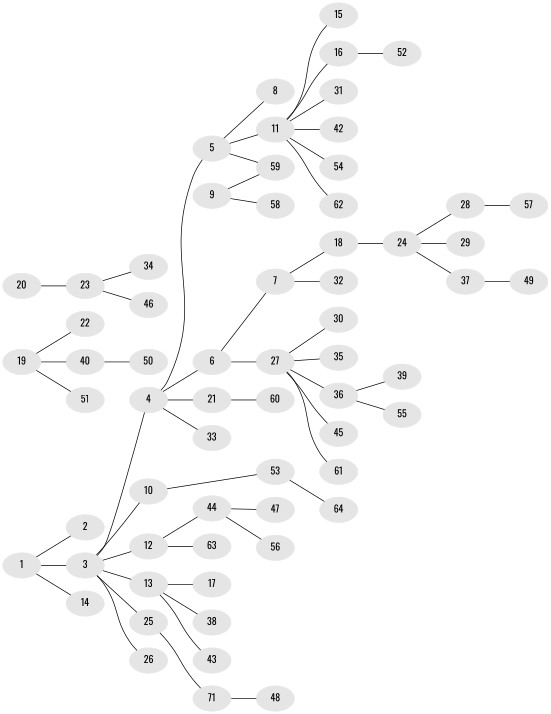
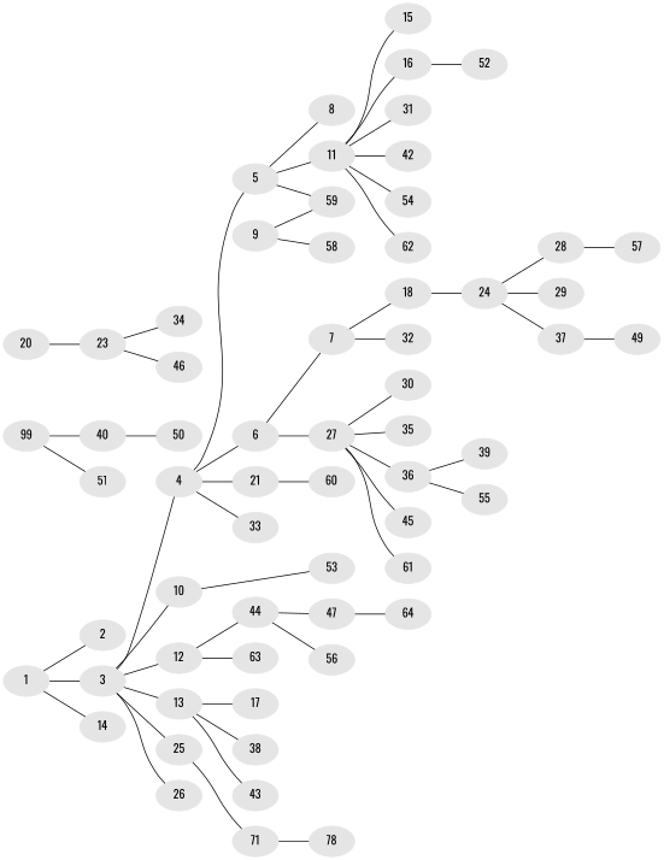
  graph {
    fontname=Oswald
    rankdir=LR
    node [color=gray90 fontname=Oswald style=filled]
    edge [fontname=Oswald]
    1
    2
    3
    14
    4
    10
    12
    13
    25
    26
    5
    6
    21
    33
    53
    44
    63
    17
    38
    43
    n21 [label=71]
    8
    11
    59
    7
    27
    60
    9
    58
    15
    16
    31
    42
    54
    62
    18
    32
-   19
-   22
+   19 [label=99]
    40
    51
    30
    35
    36
    45
    61
    24
    20
    23
    52
    47
    56
    28
    29
    37
    50
    34
    46
    57
    49
-   48
+   48 [label=78]
    39
    55
    64
    1 -- 2
    1 -- 3
    1 -- 14
    3 -- 4
    3 -- 10
    3 -- 12
    3 -- 13
    3 -- 25
    3 -- 26
    4 -- 5
    4 -- 6
    4 -- 21
    4 -- 33
    10 -- 53
    12 -- 44
    12 -- 63
    13 -- 17
    13 -- 38
    13 -- 43
    25 -- n21
    5 -- 8
    5 -- 11
    5 -- 59
    6 -- 7
    6 -- 27
    21 -- 60
    44 -- 47
    44 -- 56
    n21 -- 48
    11 -- 15
    11 -- 16
    11 -- 31
    11 -- 42
    11 -- 54
    11 -- 62
    7 -- 18
    7 -- 32
    27 -- 30
    27 -- 35
    27 -- 36
    27 -- 45
    27 -- 61
    9 -- 59
    9 -- 58
    16 -- 52
    18 -- 24
-   19 -- 22
    19 -- 40
    19 -- 51
    40 -- 50
    36 -- 39
    36 -- 55
    24 -- 28
    24 -- 29
    24 -- 37
    20 -- 23
    23 -- 34
    23 -- 46
-   53 -- 64
+   47 -- 64
    28 -- 57
    37 -- 49
  }
